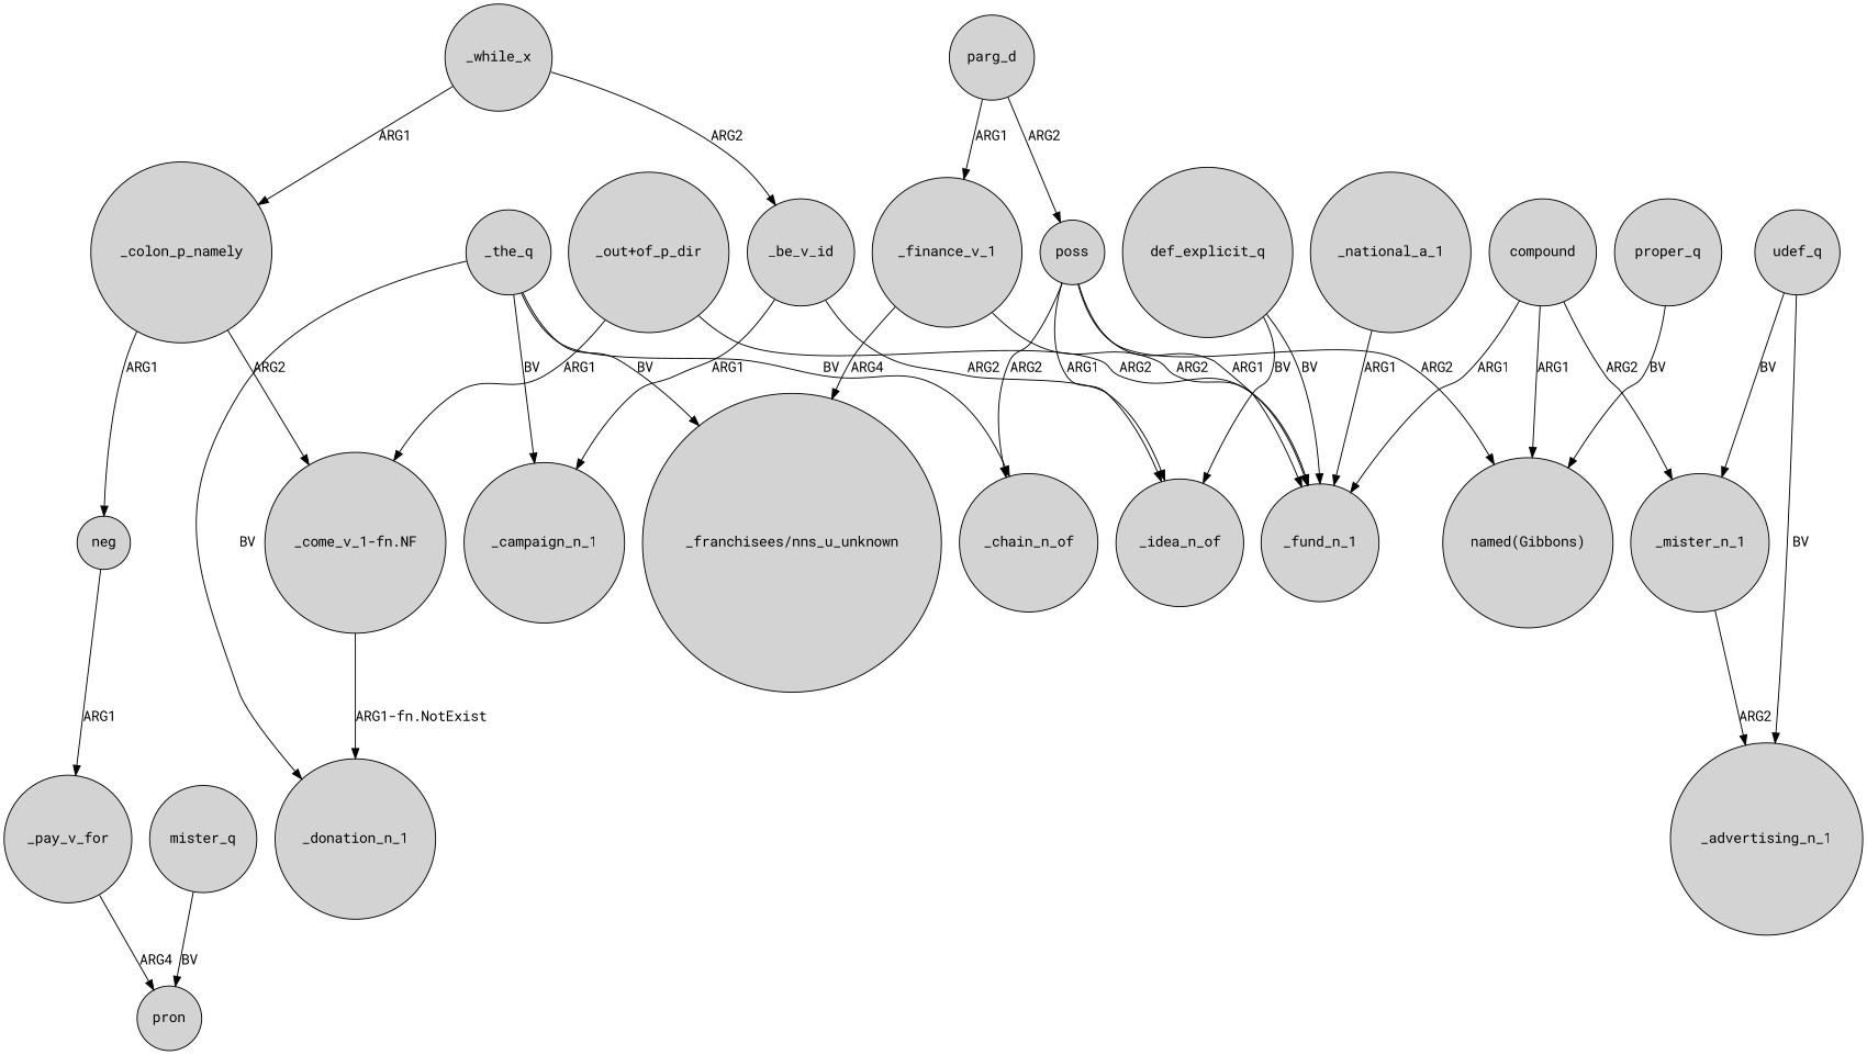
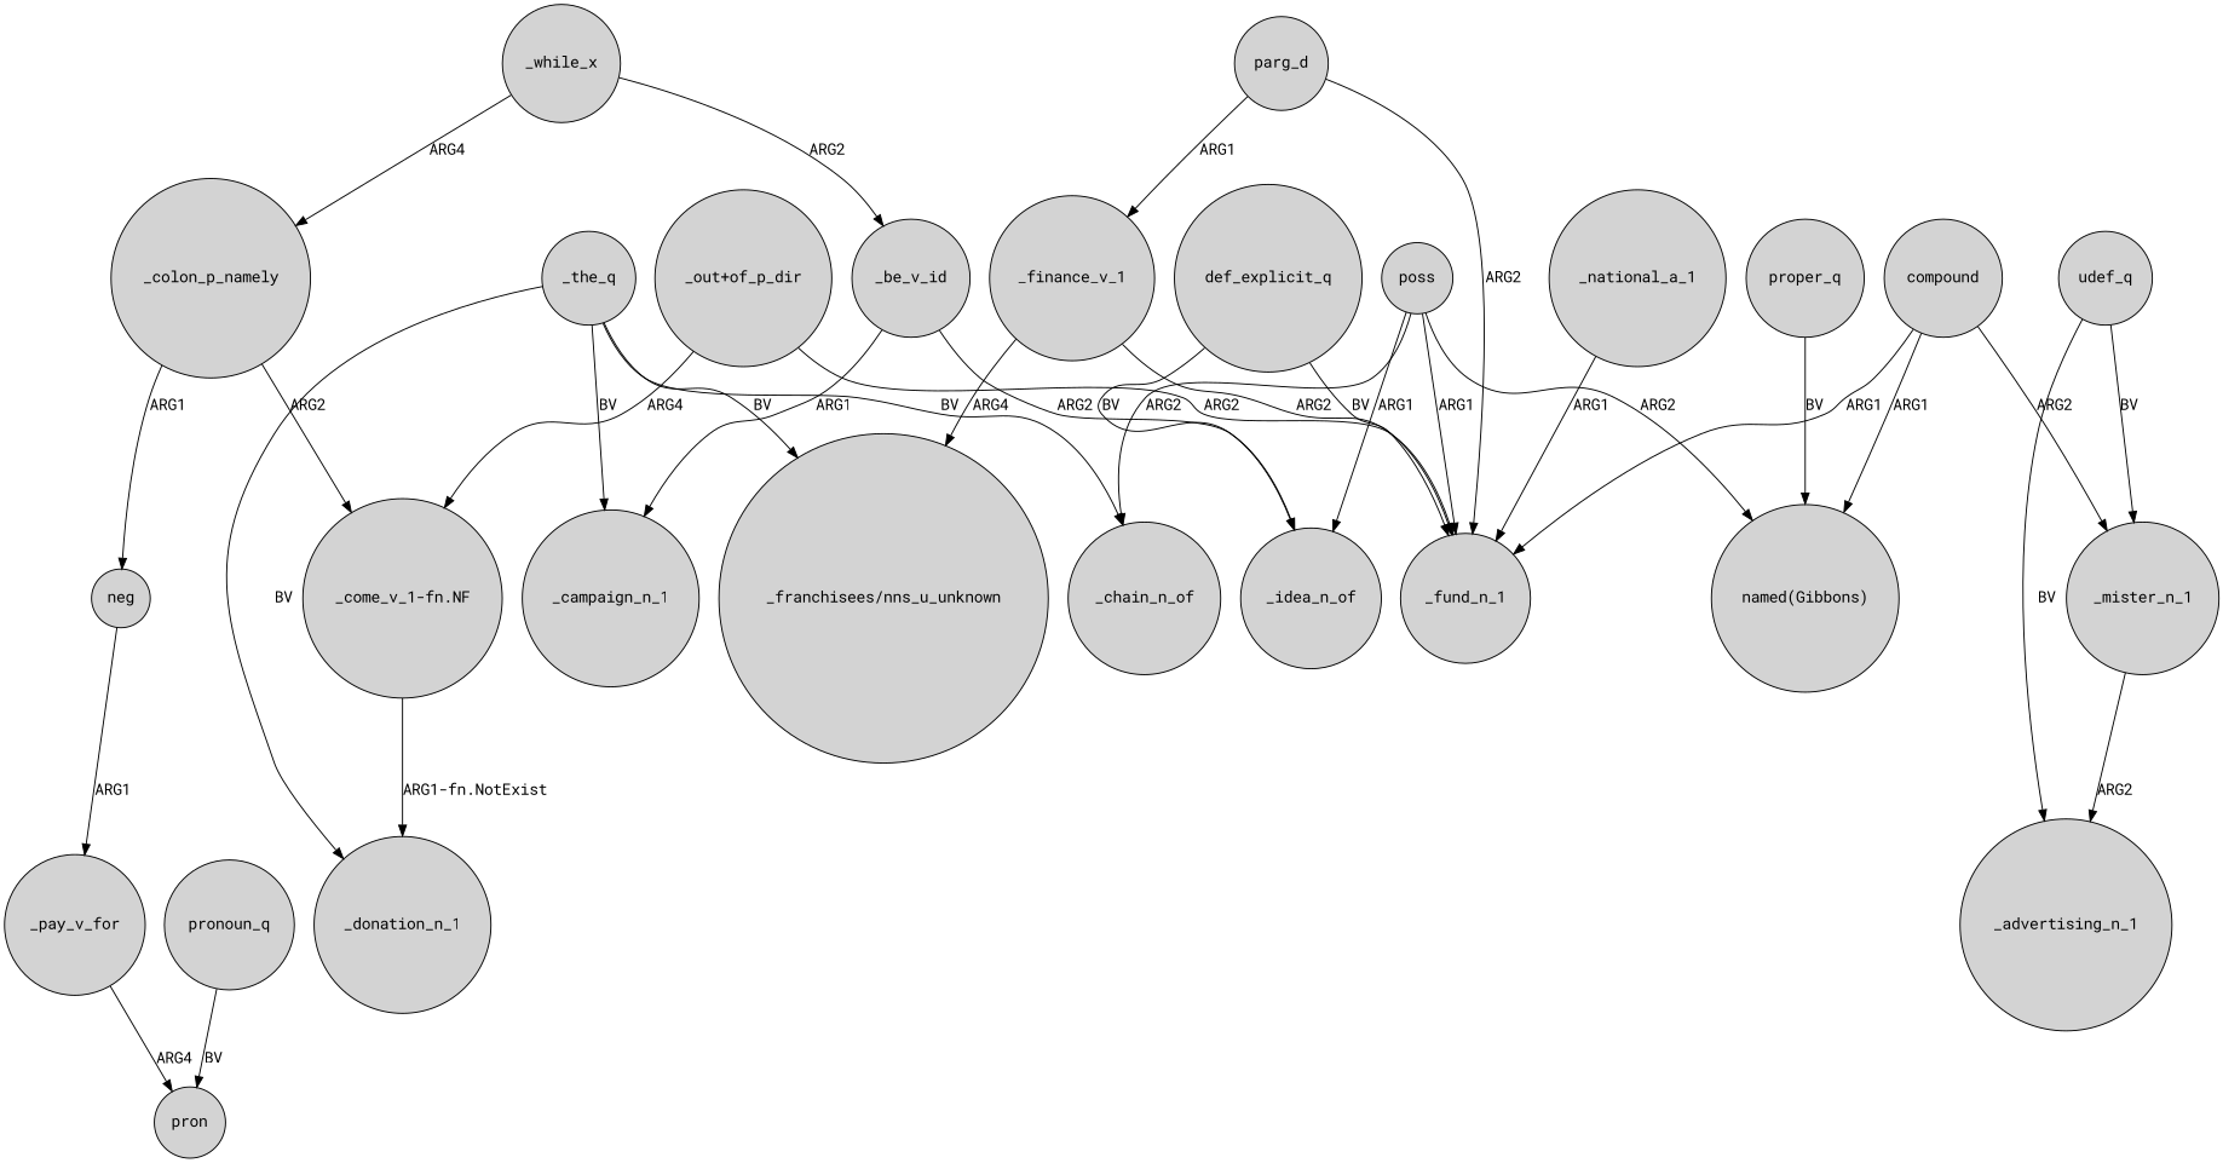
  digraph {
    fontname="Roboto Mono"
    node [fontname="Roboto Mono" shape=circle style=filled]
    edge [fontname="Roboto Mono"]
    _the_q
    "_franchisees/nns_u_unknown"
    _campaign_n_1
    _donation_n_1
    _chain_n_of
    neg
    _pay_v_for
    pron
    _colon_p_namely
    "_come_v_1-fn.NF"
    _while_x
    _be_v_id
    _idea_n_of
    poss
    _fund_n_1
    "named(Gibbons)"
    compound
    _mister_n_1
    _advertising_n_1
    def_explicit_q
    udef_q
    _finance_v_1
    parg_d
-   pronoun_q [label=mister_q]
+   pronoun_q
    proper_q
    _national_a_1
    "_out+of_p_dir"
    _the_q -> "_franchisees/nns_u_unknown" [label=BV]
    _the_q -> _campaign_n_1 [label=BV]
    _the_q -> _donation_n_1 [label=BV]
    _the_q -> _chain_n_of [label=BV]
    neg -> _pay_v_for [label=ARG1]
    _pay_v_for -> pron [label=ARG4]
    _colon_p_namely -> neg [label=ARG1]
    _colon_p_namely -> "_come_v_1-fn.NF" [label=ARG2]
    "_come_v_1-fn.NF" -> _donation_n_1 [label="ARG1-fn.NotExist"]
-   _while_x -> _colon_p_namely [label=ARG1]
+   _while_x -> _colon_p_namely [label=ARG4]
    _while_x -> _be_v_id [label=ARG2]
    _be_v_id -> _campaign_n_1 [label=ARG1]
    _be_v_id -> _idea_n_of [label=ARG2]
    poss -> _chain_n_of [label=ARG2]
    poss -> _idea_n_of [label=ARG1]
    poss -> _fund_n_1 [label=ARG1]
    poss -> "named(Gibbons)" [label=ARG2]
    compound -> _fund_n_1 [label=ARG1]
    compound -> "named(Gibbons)" [label=ARG1]
    compound -> _mister_n_1 [label=ARG2]
    _mister_n_1 -> _advertising_n_1 [label=ARG2]
    def_explicit_q -> _idea_n_of [label=BV]
    def_explicit_q -> _fund_n_1 [label=BV]
    udef_q -> _mister_n_1 [label=BV]
    udef_q -> _advertising_n_1 [label=BV]
    _finance_v_1 -> "_franchisees/nns_u_unknown" [label=ARG4]
    _finance_v_1 -> _fund_n_1 [label=ARG2]
-   parg_d -> poss [label=ARG2]
+   parg_d -> _fund_n_1 [label=ARG2]
    parg_d -> _finance_v_1 [label=ARG1]
    pronoun_q -> pron [label=BV]
    proper_q -> "named(Gibbons)" [label=BV]
    _national_a_1 -> _fund_n_1 [label=ARG1]
-   "_out+of_p_dir" -> "_come_v_1-fn.NF" [label=ARG1]
+   "_out+of_p_dir" -> "_come_v_1-fn.NF" [label=ARG4]
    "_out+of_p_dir" -> _fund_n_1 [label=ARG2]
  }
